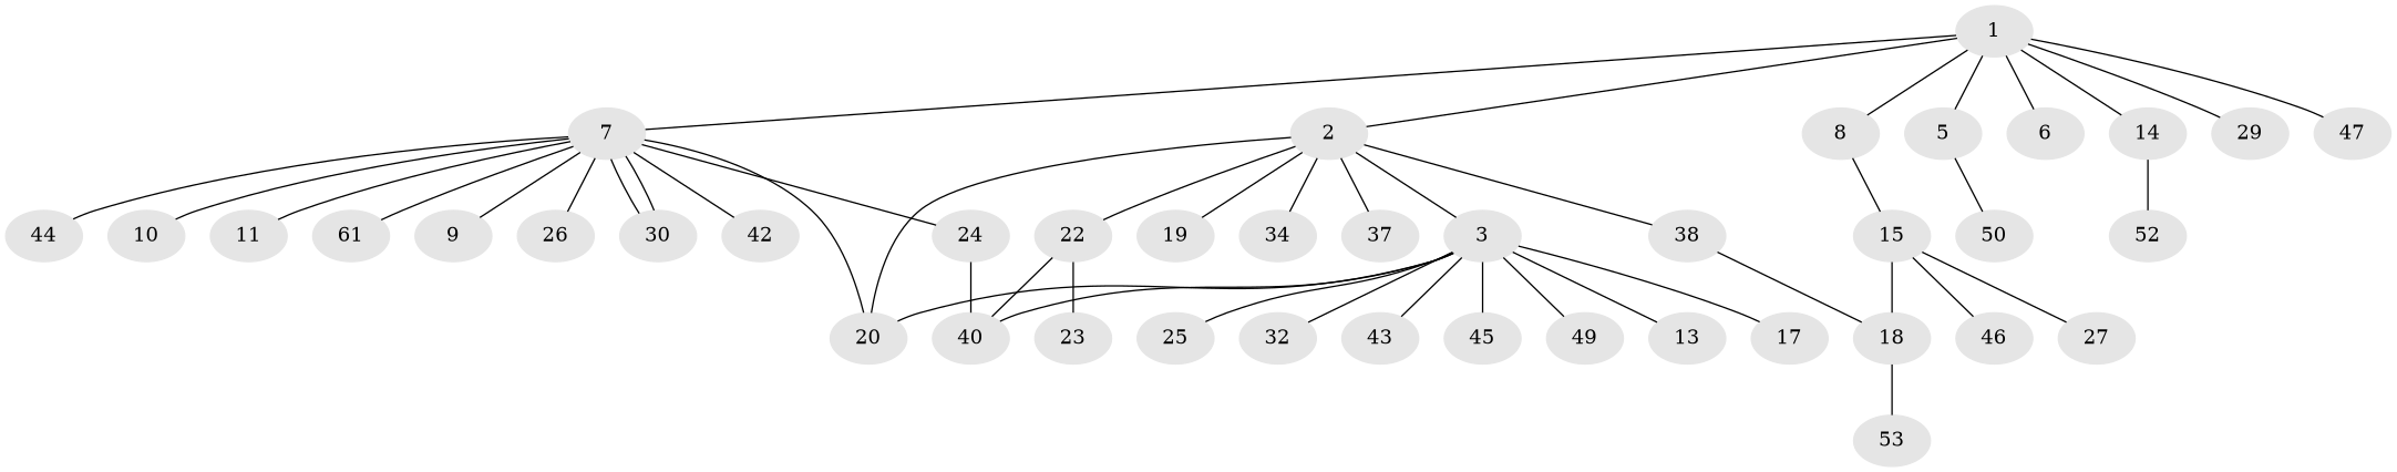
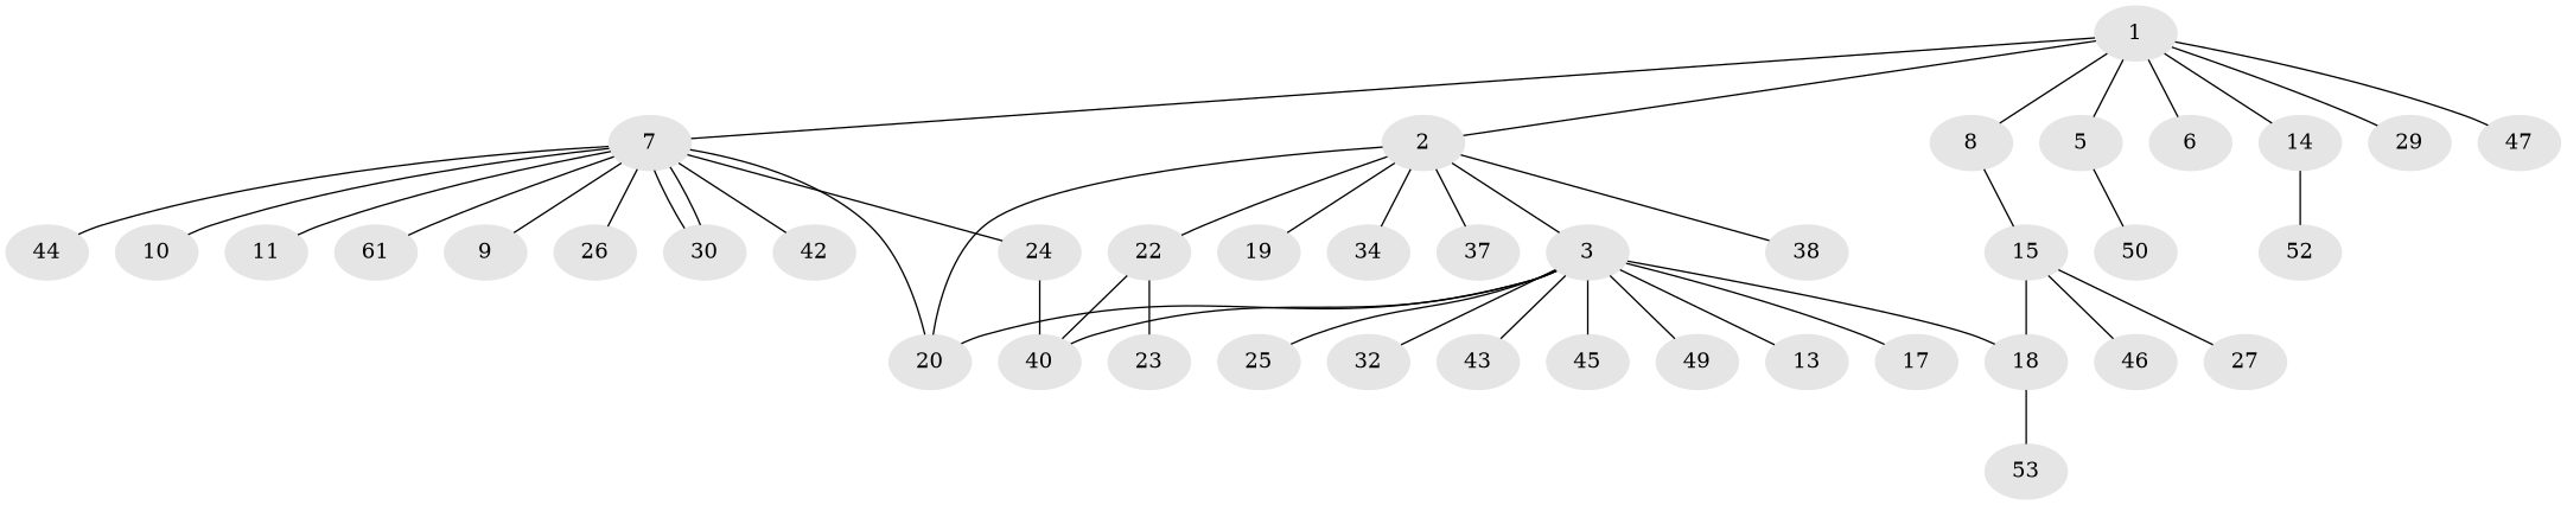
  graph {
    node [color=gray90 style=filled]
    1 [super="+4"]
    2 [super="+31"]
    5
    6
    7 [super="+12"]
    8 [super="+16"]
    14
    29
    47
    3 [super="+28"]
    19
    20
    22 [super="+41"]
    34
    37
    38
    50
    9
    10
    11
    n21 [label=61]
    24
    26
    30
    42
    44
    15 [super="+39"]
    52
    13
    17
    18 [super="+51"]
    25 [super="+36"]
    32
    40 [super="+48"]
    43
    45
    49 [super="+54"]
    23
    53
    27 [super="+33"]
    46
    1 -- 2
    1 -- 5
    1 -- 6
    1 -- 7
    1 -- 8
    1 -- 14
    1 -- 29
    1 -- 47
    2 -- 3
    2 -- 19
    2 -- 20
    2 -- 22
    2 -- 34
    2 -- 37
    2 -- 38
    5 -- 50
    7 -- 20
    7 -- 9
    7 -- 10
    7 -- 11
    7 -- n21
    7 -- 24
    7 -- 26
    7 -- 30
    7 -- 30
    7 -- 42
    7 -- 44
    8 -- 15
    14 -- 52
    3 -- 20
    3 -- 13
    3 -- 17
-   38 -- 18
+   3 -- 18
    3 -- 25
    3 -- 32
    3 -- 40
    3 -- 43
    3 -- 45
    3 -- 49
    22 -- 40
    22 -- 23
    24 -- 40
    15 -- 18
    15 -- 27
    15 -- 46
    18 -- 53
  }
